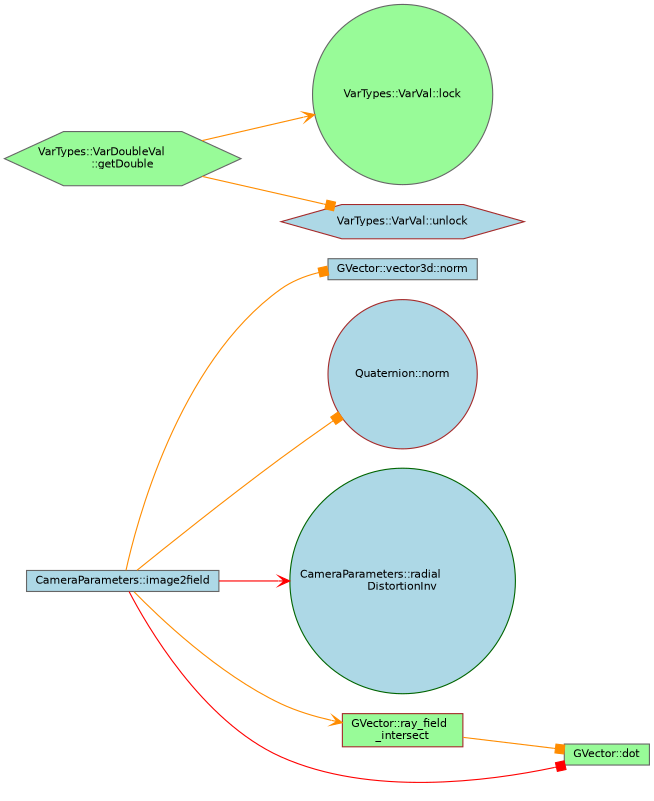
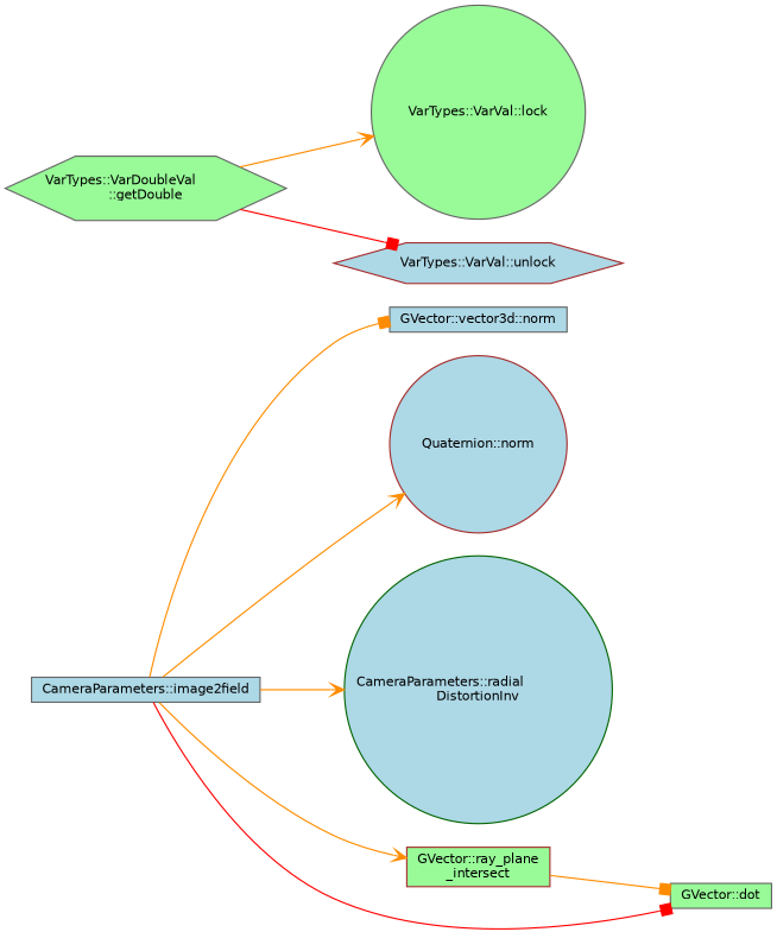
  digraph {
    rankdir=LR
    node [color=gray40 fillcolor=lightblue fontname=Helvetica fontsize=10 shape=box style=filled]
    edge [arrowhead=box color=darkorange fontname=Helvetica fontsize=10 labelfontname=Helvetica labelfontsize=10 style=solid]
    n1 [fontcolor=black height=0.2 label="CameraParameters::image2field" width=0.4]
    n2 [height=0.2 label="GVector::vector3d::norm" width=0.4]
    n3 [color=brown height=0.2 label="Quaternion::norm" shape=circle width=0.4]
    n4 [color=darkgreen height=0.2 label="CameraParameters::radial\lDistortionInv" shape=circle width=0.4]
-   n5 [color=brown fillcolor=palegreen height=0.2 label="GVector::ray_field\l_intersect" width=0.4]
+   n5 [color=brown fillcolor=palegreen height=0.2 label="GVector::ray_plane\l_intersect" width=0.4]
    n6 [fillcolor=palegreen height=0.2 label="GVector::dot" width=0.4]
    n7 [fillcolor=palegreen height=0.2 label="VarTypes::VarDoubleVal\l::getDouble" shape=hexagon width=0.4]
    n8 [fillcolor=palegreen height=0.2 label="VarTypes::VarVal::lock" shape=circle width=0.4]
    n9 [color=brown height=0.2 label="VarTypes::VarVal::unlock" shape=hexagon width=0.4]
    n1 -> n2
-   n1 -> n3
-   n1 -> n4 [arrowhead=vee color=red]
+   n1 -> n3 [arrowhead=vee]
+   n1 -> n4 [arrowhead=vee]
    n1 -> n5 [arrowhead=vee]
    n1 -> n6 [color=red]
    n5 -> n6
    n7 -> n8 [arrowhead=vee]
-   n7 -> n9
+   n7 -> n9 [color=red]
  }
